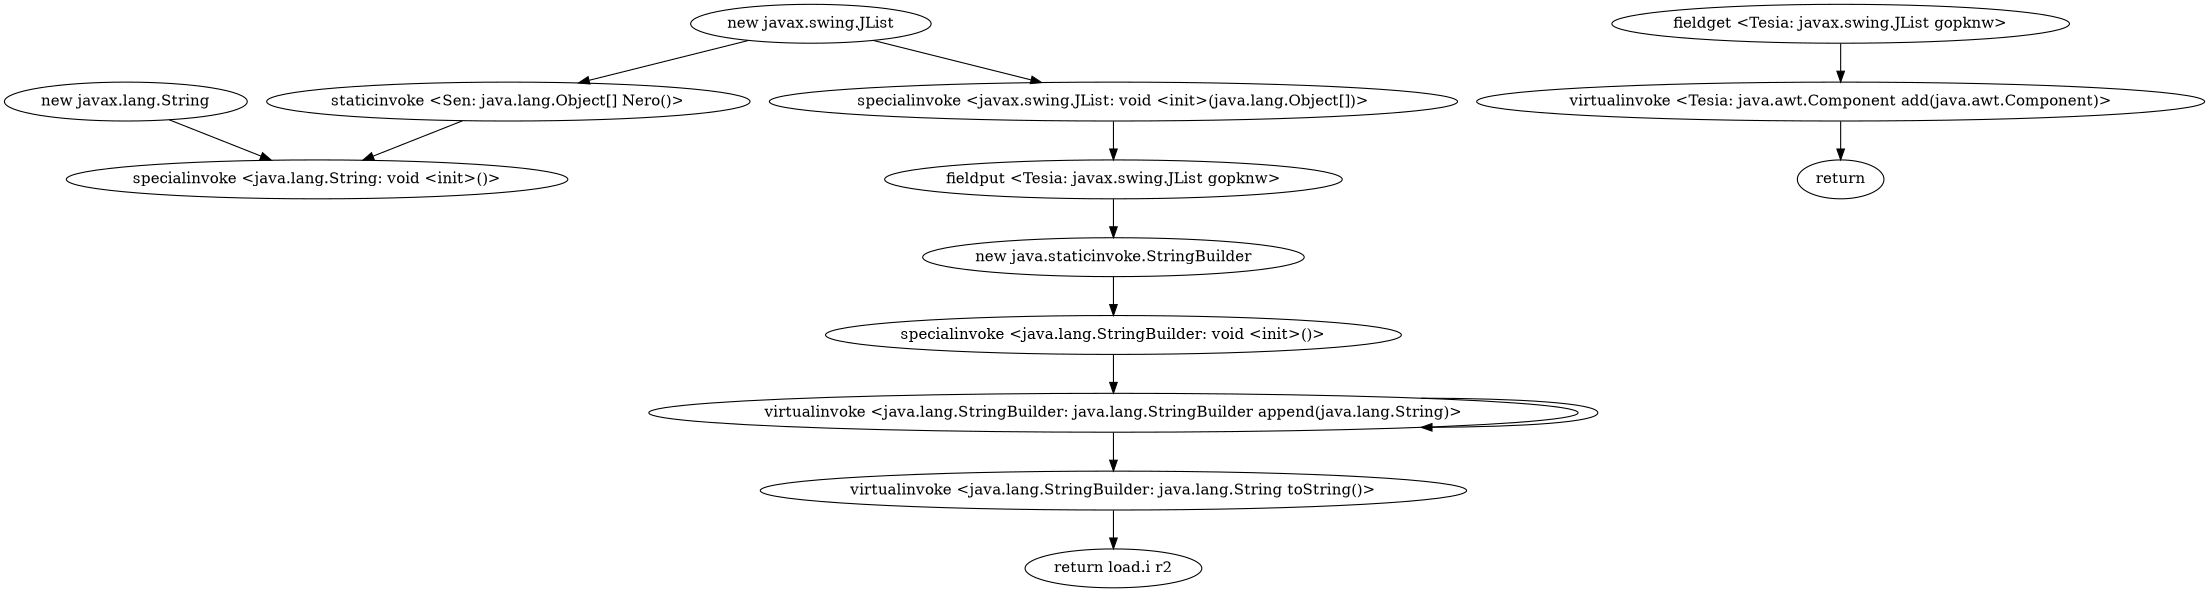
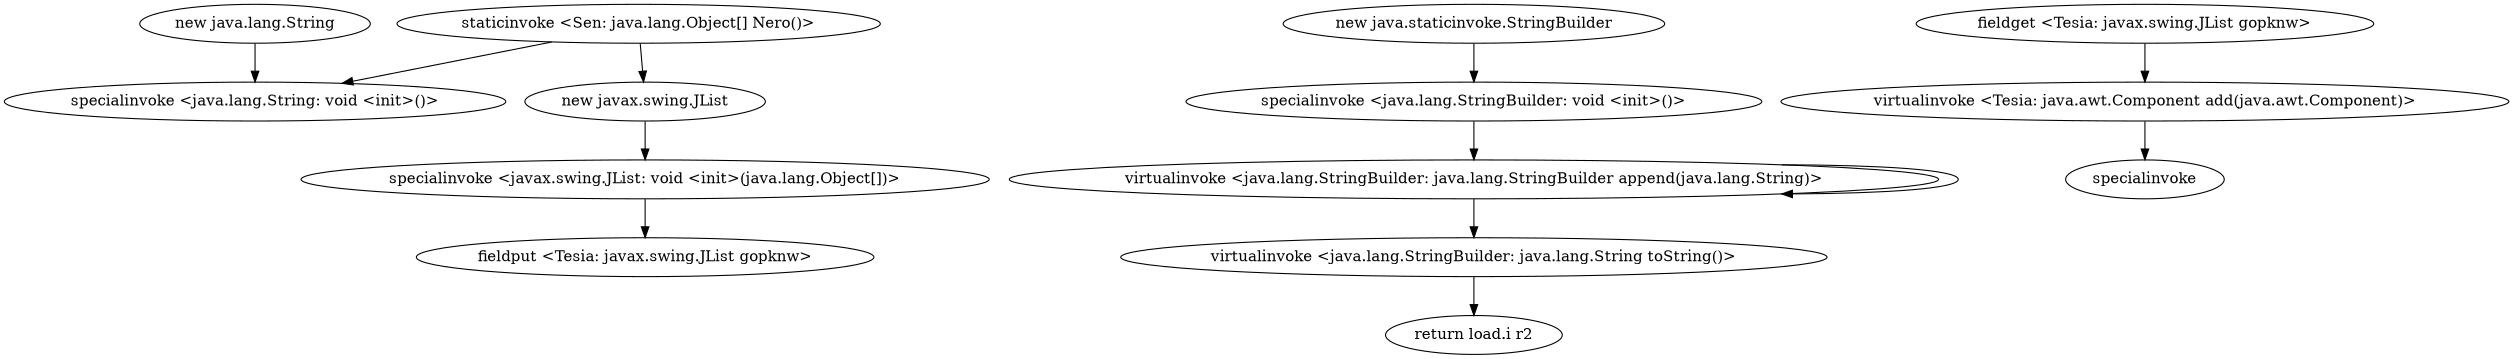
  digraph {
-   "new java.lang.String" [label="new javax.lang.String"]
+   "new java.lang.String"
    "specialinvoke <java.lang.String: void <init>()>"
    "staticinvoke <Sen: java.lang.Object[] Nero()>"
    "new javax.swing.JList"
    "specialinvoke <javax.swing.JList: void <init>(java.lang.Object[])>"
    "fieldput <Tesia: javax.swing.JList gopknw>"
    n7 [label="new java.staticinvoke.StringBuilder"]
    "specialinvoke <java.lang.StringBuilder: void <init>()>"
    "virtualinvoke <java.lang.StringBuilder: java.lang.StringBuilder append(java.lang.String)>"
    "virtualinvoke <java.lang.StringBuilder: java.lang.String toString()>"
    n11 [label="return load.i r2"]
    "fieldget <Tesia: javax.swing.JList gopknw>"
    "virtualinvoke <Tesia: java.awt.Component add(java.awt.Component)>"
-   return
+   return [label=specialinvoke]
    "new java.lang.String" -> "specialinvoke <java.lang.String: void <init>()>"
    "staticinvoke <Sen: java.lang.Object[] Nero()>" -> "specialinvoke <java.lang.String: void <init>()>"
-   "new javax.swing.JList" -> "staticinvoke <Sen: java.lang.Object[] Nero()>"
+   "staticinvoke <Sen: java.lang.Object[] Nero()>" -> "new javax.swing.JList"
    "new javax.swing.JList" -> "specialinvoke <javax.swing.JList: void <init>(java.lang.Object[])>"
    "specialinvoke <javax.swing.JList: void <init>(java.lang.Object[])>" -> "fieldput <Tesia: javax.swing.JList gopknw>"
-   "fieldput <Tesia: javax.swing.JList gopknw>" -> n7
    n7 -> "specialinvoke <java.lang.StringBuilder: void <init>()>"
    "specialinvoke <java.lang.StringBuilder: void <init>()>" -> "virtualinvoke <java.lang.StringBuilder: java.lang.StringBuilder append(java.lang.String)>"
    "virtualinvoke <java.lang.StringBuilder: java.lang.StringBuilder append(java.lang.String)>" -> "virtualinvoke <java.lang.StringBuilder: java.lang.StringBuilder append(java.lang.String)>"
    "virtualinvoke <java.lang.StringBuilder: java.lang.StringBuilder append(java.lang.String)>" -> "virtualinvoke <java.lang.StringBuilder: java.lang.String toString()>"
    "virtualinvoke <java.lang.StringBuilder: java.lang.String toString()>" -> n11
    "fieldget <Tesia: javax.swing.JList gopknw>" -> "virtualinvoke <Tesia: java.awt.Component add(java.awt.Component)>"
    "virtualinvoke <Tesia: java.awt.Component add(java.awt.Component)>" -> return
  }
